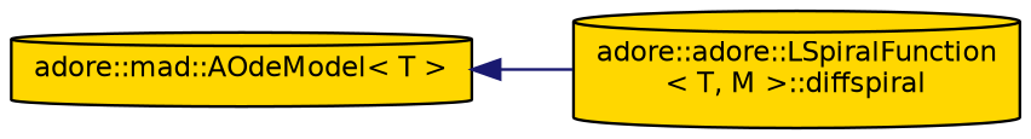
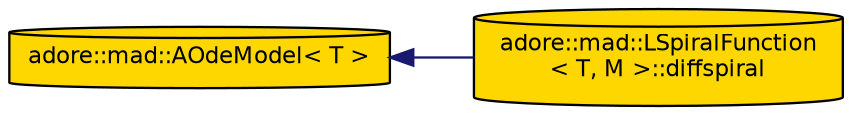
  digraph {
    rankdir=LR
    node [color=black fillcolor=gold fontname=Helvetica fontsize=10 shape=cylinder style=filled]
    n1 [height=0.2 label="adore::mad::AOdeModel\< T \>" width=0.4]
-   n2 [height=0.2 label="adore::adore::LSpiralFunction\l\< T, M \>::diffspiral" width=0.4]
+   n2 [height=0.2 label="adore::mad::LSpiralFunction\l\< T, M \>::diffspiral" width=0.4]
    n1 -> n2 [color=midnightblue dir=back fontname=Helvetica fontsize=10 labelfontname=Helvetica labelfontsize=10 style=solid]
  }
